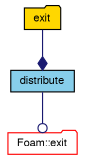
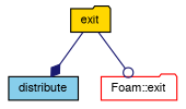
  digraph {
    rankdir=TB
    node [color=black fontname=FreeSans fontsize=10 shape=folder style=filled]
    edge [color=midnightblue fontname=FreeSans fontsize=10 labelfontname=FreeSans labelfontsize=10 style=solid]
    n1 [fillcolor=gold fontcolor=black height=0.2 label=exit width=0.4]
    n2 [fillcolor=skyblue height=0.2 label=distribute shape=box width=0.4]
    n3 [color=red fillcolor=white height=0.2 label="Foam::exit" width=0.4]
    n1 -> n2 [arrowhead=diamond]
-   n2 -> n3 [arrowhead=odot]
+   n1 -> n3 [arrowhead=odot]
  }
